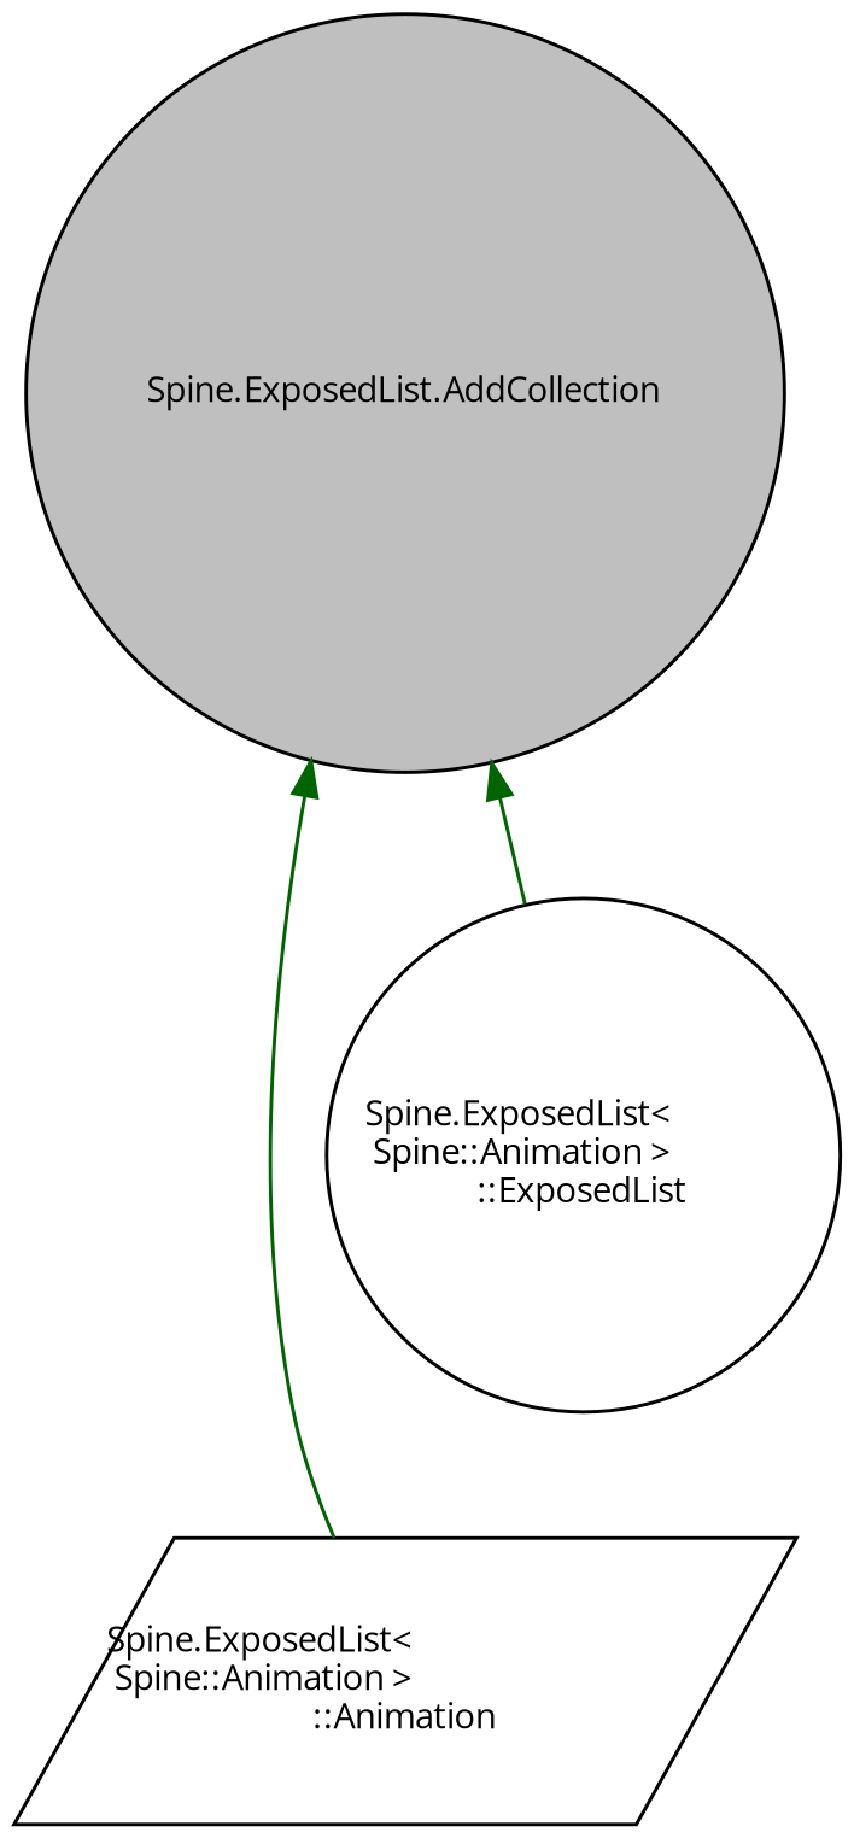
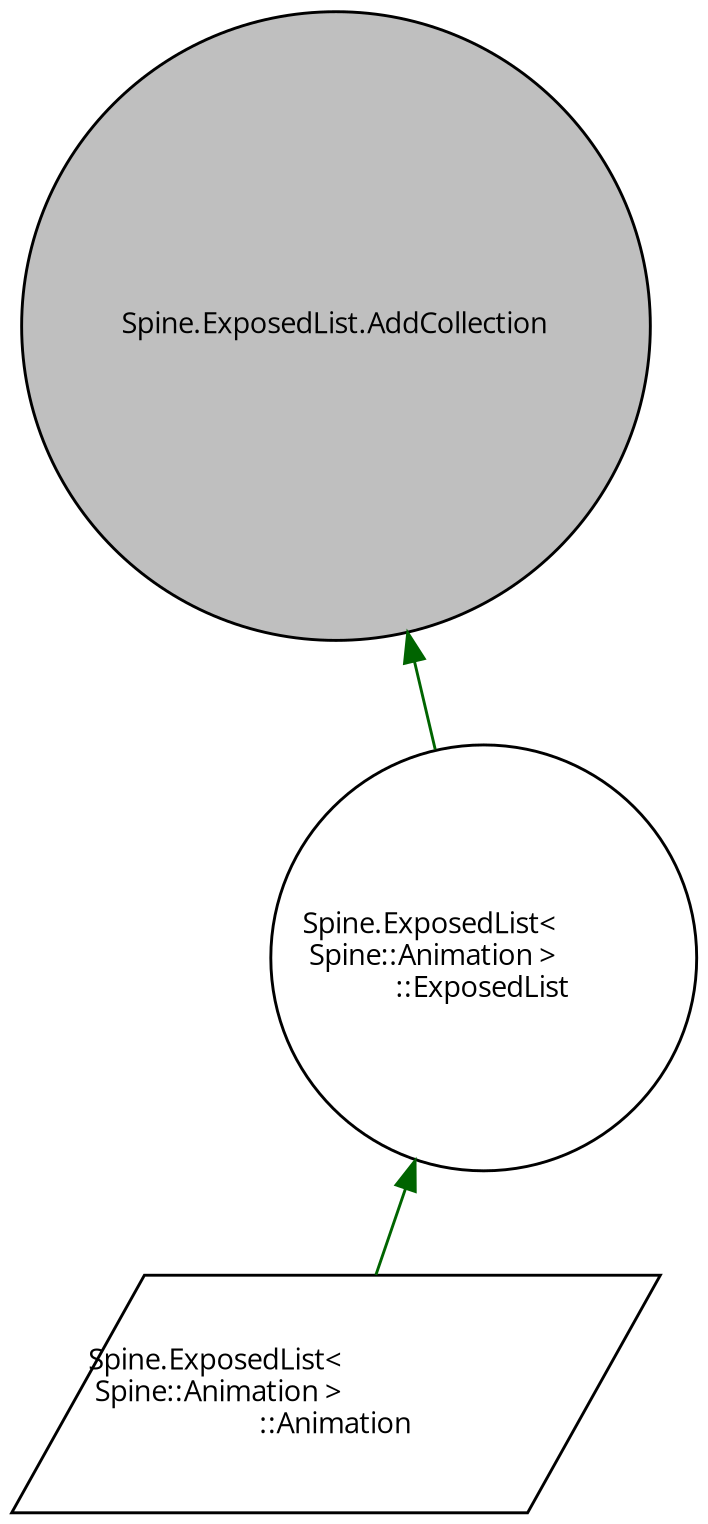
  digraph {
    fontname="Open Sans"
    rankdir=TB
    node [color=black fillcolor=white fontname="Open Sans" fontsize=10 shape=circle style=filled]
    edge [color=darkgreen dir=back fontname="Open Sans" fontsize=10 labelfontname=Helvetica labelfontsize=10 style=solid]
    n1 [fillcolor=grey75 fontcolor=black height=0.2 label="Spine.ExposedList.AddCollection" width=0.4]
    n2 [height=0.2 label="Spine.ExposedList\<\l Spine::Animation \>\l::Animation" shape=parallelogram width=0.4]
    n3 [height=0.2 label="Spine.ExposedList\<\l Spine::Animation \>\l::ExposedList" width=0.4]
-   n1 -> n2
+   n3 -> n2
    n1 -> n3
  }
